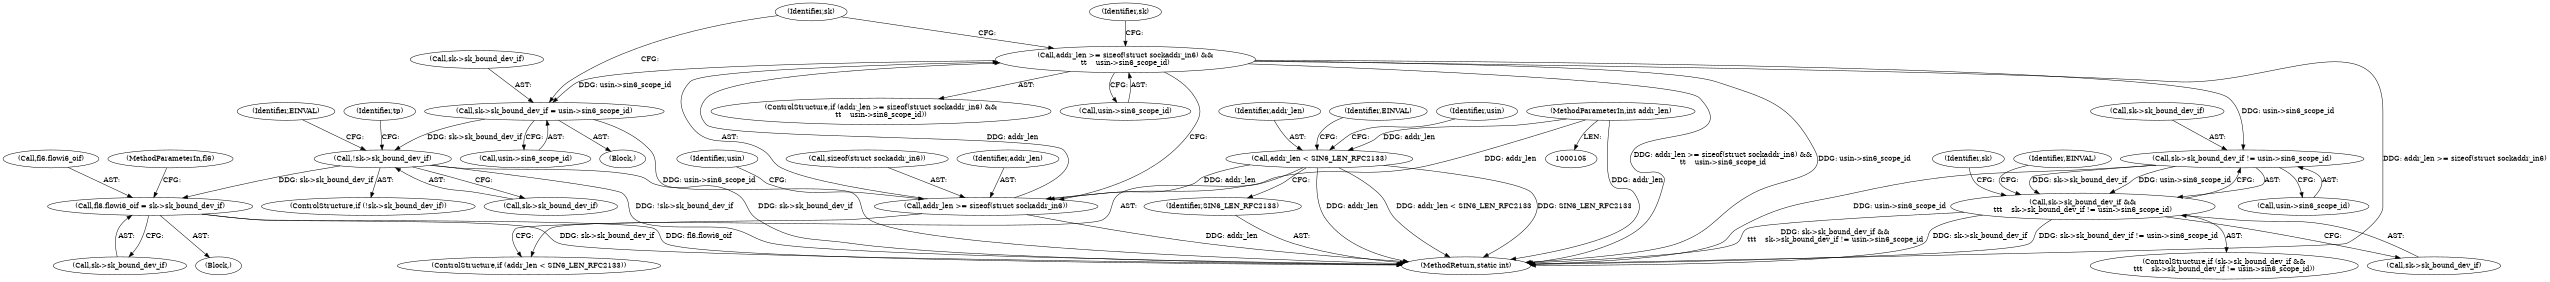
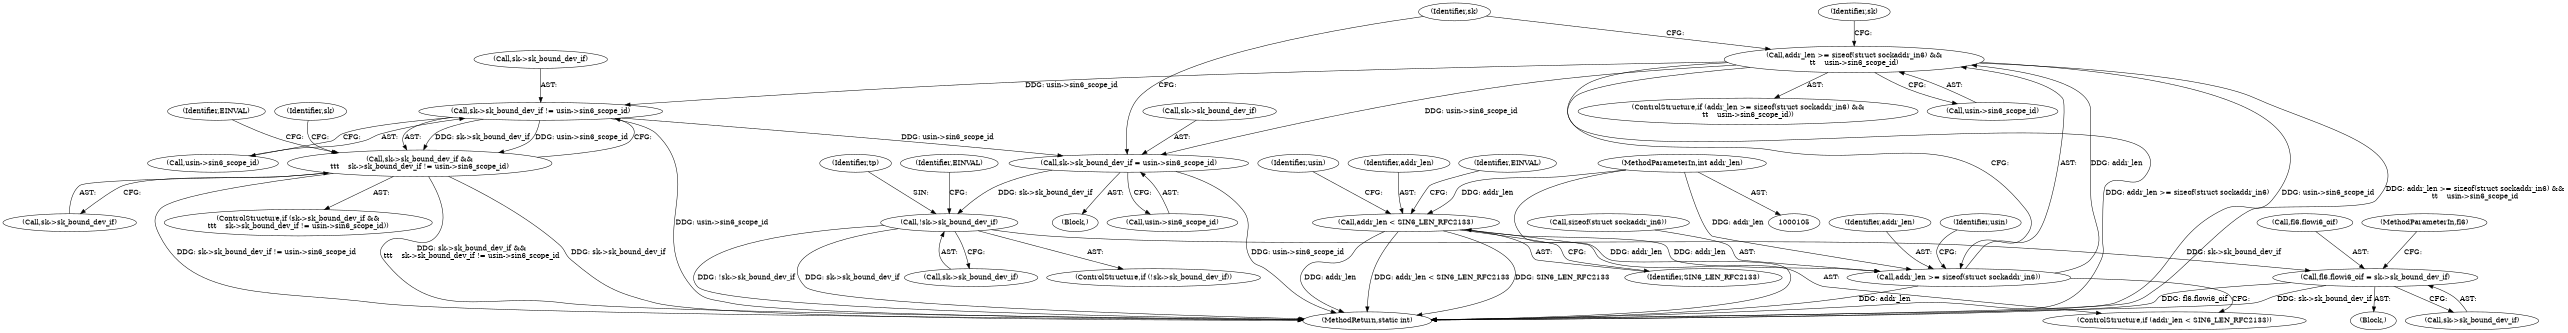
  digraph {
    n1 [label="(Call,sk->sk_bound_dev_if != usin->sin6_scope_id)"]
    n2 [label="(Call,sk->sk_bound_dev_if &&\n\t\t\t    sk->sk_bound_dev_if != usin->sin6_scope_id)"]
    n3 [label="(Call,sk->sk_bound_dev_if = usin->sin6_scope_id)"]
    n4 [label="(MethodReturn,static int)"]
    n5 [label="(Call,usin->sin6_scope_id)"]
    n6 [label="(ControlStructure,if (sk->sk_bound_dev_if &&\n\t\t\t    sk->sk_bound_dev_if != usin->sin6_scope_id))"]
    n7 [label="(Call,sk->sk_bound_dev_if)"]
    n8 [label="(Call,!sk->sk_bound_dev_if)"]
    n9 [label="(Block,)"]
    n10 [label="(Call,usin->sin6_scope_id)"]
    n11 [label="(Call,addr_len >= sizeof(struct sockaddr_in6) &&\n\t\t    usin->sin6_scope_id)"]
    n12 [label="(Call,addr_len >= sizeof(struct sockaddr_in6))"]
    n13 [label="(ControlStructure,if (addr_len >= sizeof(struct sockaddr_in6) &&\n\t\t    usin->sin6_scope_id))"]
    n14 [label="(Call,usin->sin6_scope_id)"]
    n15 [label="(ControlStructure,if (addr_len < SIN6_LEN_RFC2133))"]
    n16 [label="(Call,sizeof(struct sockaddr_in6))"]
    n17 [label="(Call,addr_len < SIN6_LEN_RFC2133)"]
    n18 [label="(Identifier,SIN6_LEN_RFC2133)"]
    n19 [label="(MethodParameterIn,int addr_len)"]
    1000105
    n21 [label="(Call,fl6.flowi6_oif = sk->sk_bound_dev_if)"]
    n22 [label="(Call,sk->sk_bound_dev_if)"]
    n23 [label="(ControlStructure,if (!sk->sk_bound_dev_if))"]
    n24 [label="(Block,)"]
    n25 [label="(Call,sk->sk_bound_dev_if)"]
    n26 [label="(Identifier,EINVAL)"]
    n27 [label="(Call,sk->sk_bound_dev_if)"]
    n28 [label="(Identifier,addr_len)"]
    n29 [label="(Identifier,sk)"]
    n30 [label="(Call,sk->sk_bound_dev_if)"]
    n31 [label="(Identifier,sk)"]
    n32 [label="(Identifier,tp)"]
    n33 [label="(Identifier,EINVAL)"]
    n34 [label="(Identifier,addr_len)"]
    n35 [label="(Call,fl6.flowi6_oif)"]
    n36 [label="(Identifier,EINVAL)"]
    n37 [label="(Identifier,sk)"]
    n38 [label="(Identifier,usin)"]
    n39 [label="(Identifier,usin)"]
    n40 [label="(MethodParameterIn,fl6)"]
    n1 -> n2 [label="AST: "]
    n1 -> n2 [label="DDG: sk->sk_bound_dev_if"]
    n1 -> n2 [label="DDG: usin->sin6_scope_id"]
+   n1 -> n3 [label="DDG: usin->sin6_scope_id"]
    n1 -> n4 [label="DDG: usin->sin6_scope_id"]
    n1 -> n5 [label="CFG: "]
    n2 -> n1 [label="CFG: "]
    n2 -> n4 [label="DDG: sk->sk_bound_dev_if != usin->sin6_scope_id"]
    n2 -> n4 [label="DDG: sk->sk_bound_dev_if &&\n\t\t\t    sk->sk_bound_dev_if != usin->sin6_scope_id"]
    n2 -> n4 [label="DDG: sk->sk_bound_dev_if"]
    n2 -> n6 [label="AST: "]
    n2 -> n7 [label="CFG: "]
    n3 -> n4 [label="DDG: usin->sin6_scope_id"]
    n3 -> n8 [label="DDG: sk->sk_bound_dev_if"]
    n3 -> n9 [label="AST: "]
    n3 -> n10 [label="CFG: "]
    n5 -> n1 [label="AST: "]
    n7 -> n2 [label="AST: "]
    n8 -> n4 [label="DDG: sk->sk_bound_dev_if"]
    n8 -> n4 [label="DDG: !sk->sk_bound_dev_if"]
    n8 -> n21 [label="DDG: sk->sk_bound_dev_if"]
    n8 -> n22 [label="CFG: "]
    n8 -> n23 [label="AST: "]
    n10 -> n3 [label="AST: "]
    n11 -> n1 [label="DDG: usin->sin6_scope_id"]
    n11 -> n3 [label="DDG: usin->sin6_scope_id"]
    n11 -> n4 [label="DDG: usin->sin6_scope_id"]
    n11 -> n4 [label="DDG: addr_len >= sizeof(struct sockaddr_in6) &&\n\t\t    usin->sin6_scope_id"]
    n11 -> n4 [label="DDG: addr_len >= sizeof(struct sockaddr_in6)"]
    n11 -> n12 [label="CFG: "]
    n11 -> n13 [label="AST: "]
    n11 -> n14 [label="CFG: "]
    n12 -> n4 [label="DDG: addr_len"]
    n12 -> n11 [label="AST: "]
    n12 -> n11 [label="DDG: addr_len"]
    n12 -> n15 [label="CFG: "]
    n14 -> n11 [label="AST: "]
    n16 -> n12 [label="AST: "]
    n17 -> n4 [label="DDG: addr_len"]
    n17 -> n4 [label="DDG: addr_len < SIN6_LEN_RFC2133"]
    n17 -> n4 [label="DDG: SIN6_LEN_RFC2133"]
    n17 -> n12 [label="DDG: addr_len"]
    n17 -> n15 [label="AST: "]
    n17 -> n18 [label="CFG: "]
-   n18 -> n4 [label="AST: "]
+   n18 -> n17 [label="AST: "]
    n19 -> n4 [label="DDG: addr_len"]
    n19 -> n12 [label="DDG: addr_len"]
    n19 -> n17 [label="DDG: addr_len"]
-   n19 -> 1000105 [label="LEN: "]
+   n19 -> 1000105 [label="AST: "]
    n21 -> n4 [label="DDG: sk->sk_bound_dev_if"]
    n21 -> n4 [label="DDG: fl6.flowi6_oif"]
    n21 -> n24 [label="AST: "]
    n21 -> n25 [label="CFG: "]
    n22 -> n8 [label="AST: "]
    n25 -> n21 [label="AST: "]
    n26 -> n2 [label="CFG: "]
    n27 -> n1 [label="AST: "]
    n28 -> n17 [label="AST: "]
    n29 -> n2 [label="CFG: "]
    n30 -> n3 [label="AST: "]
    n31 -> n11 [label="CFG: "]
-   n32 -> n8 [label="CFG: "]
+   n32 -> n8 [label="SIN: "]
    n33 -> n17 [label="CFG: "]
    n34 -> n12 [label="AST: "]
    n35 -> n21 [label="AST: "]
    n36 -> n8 [label="CFG: "]
    n37 -> n3 [label="CFG: "]
    n37 -> n11 [label="CFG: "]
    n38 -> n17 [label="CFG: "]
    n39 -> n12 [label="CFG: "]
    n40 -> n21 [label="CFG: "]
  }
